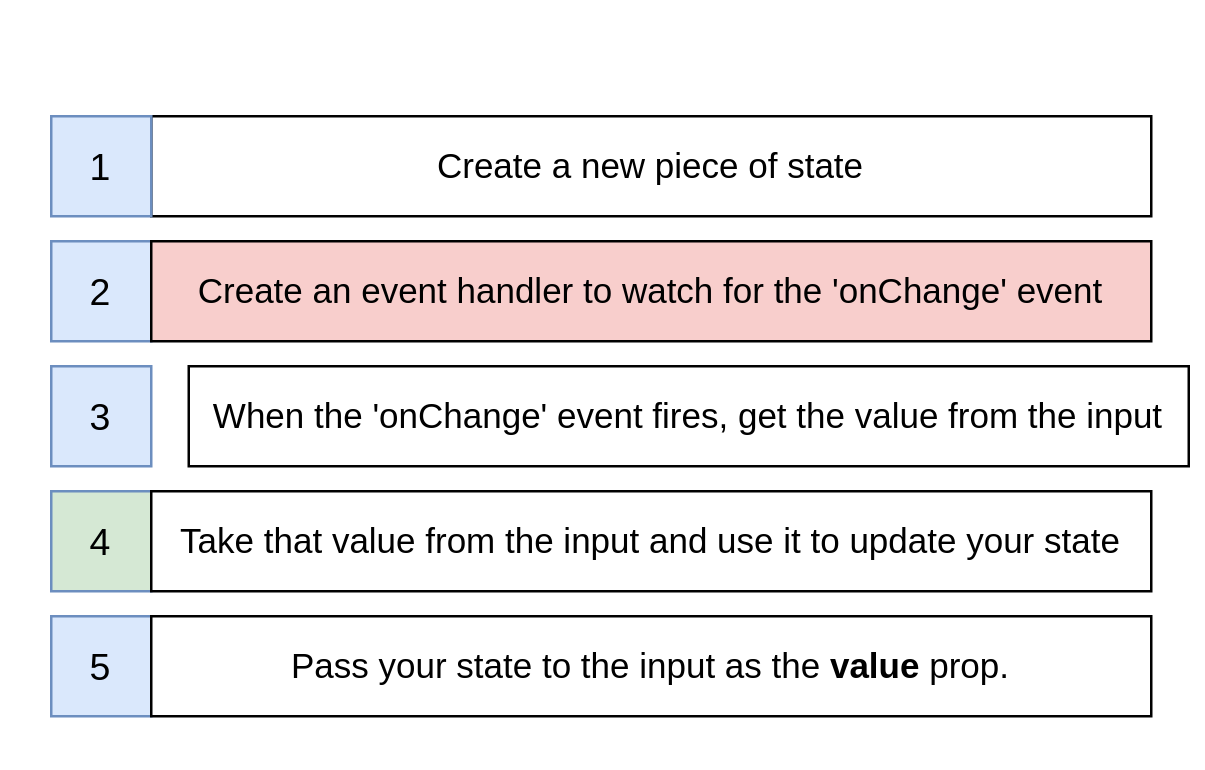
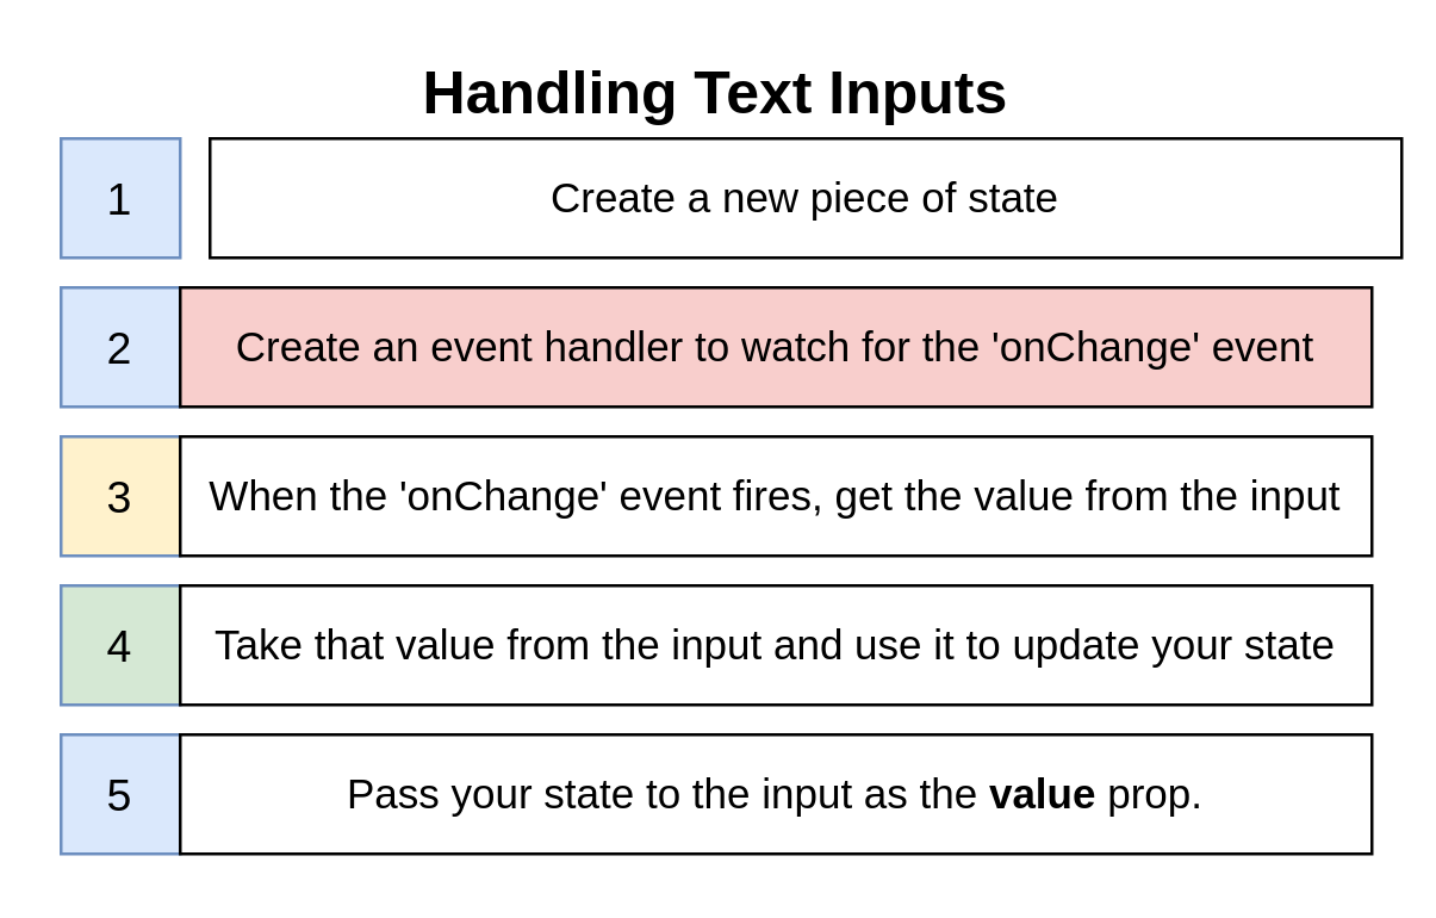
  <mxCell id="0" />
  <mxCell id="1" parent="0" />
- <mxCell id="2" value="Create a new piece of state" style="rounded=0;whiteSpace=wrap;html=1;shadow=0;strokeColor=#000000;fontSize=14;align=center;" vertex="1" parent="1"><mxGeometry x="60" y="46" width="400" height="40" as="geometry" /></mxCell>
+ <mxCell id="2" value="Create a new piece of state" style="rounded=0;whiteSpace=wrap;html=1;shadow=0;strokeColor=#000000;fontSize=14;align=center;" vertex="1" parent="1"><mxGeometry x="70" y="46" width="400" height="40" as="geometry" /></mxCell>
  <mxCell id="3" value="1" style="rounded=0;whiteSpace=wrap;html=1;shadow=0;strokeColor=#6c8ebf;fontSize=15;align=center;fillColor=#dae8fc;" vertex="1" parent="1"><mxGeometry x="20" y="46" width="40" height="40" as="geometry" /></mxCell>
  <mxCell id="4" value="2" style="rounded=0;whiteSpace=wrap;html=1;shadow=0;strokeColor=#6c8ebf;fontSize=15;align=center;fillColor=#dae8fc;" vertex="1" parent="1"><mxGeometry x="20" y="96" width="40" height="40" as="geometry" /></mxCell>
  <mxCell id="5" value="Create an event handler to watch for the 'onChange' event" style="rounded=0;whiteSpace=wrap;html=1;shadow=0;strokeColor=#000000;fontSize=14;align=center;fillColor=#f8cecc;" vertex="1" parent="1"><mxGeometry x="60" y="96" width="400" height="40" as="geometry" /></mxCell>
- <mxCell id="6" value="3" style="rounded=0;whiteSpace=wrap;html=1;shadow=0;strokeColor=#6c8ebf;fontSize=15;align=center;fillColor=#dae8fc;" vertex="1" parent="1"><mxGeometry x="20" y="146" width="40" height="40" as="geometry" /></mxCell>
- <mxCell id="8" value="When the 'onChange' event fires, get the value from the input" style="rounded=0;whiteSpace=wrap;html=1;shadow=0;strokeColor=#000000;fontSize=14;align=center;" vertex="1" parent="1"><mxGeometry x="75" y="146" width="400" height="40" as="geometry" /></mxCell>
+ <mxCell id="6" value="3" style="rounded=0;whiteSpace=wrap;html=1;shadow=0;strokeColor=#6c8ebf;fontSize=15;align=center;fillColor=#fff2cc;" vertex="1" parent="1"><mxGeometry x="20" y="146" width="40" height="40" as="geometry" /></mxCell>
+ <mxCell id="7" value="Handling Text Inputs" style="text;html=1;strokeColor=none;fillColor=none;align=center;verticalAlign=middle;whiteSpace=wrap;rounded=0;shadow=0;fontSize=20;fontStyle=1" vertex="1" parent="1"><mxGeometry x="70" y="20" width="340" height="20" as="geometry" /></mxCell>
+ <mxCell id="8" value="When the 'onChange' event fires, get the value from the input" style="rounded=0;whiteSpace=wrap;html=1;shadow=0;strokeColor=#000000;fontSize=14;align=center;" vertex="1" parent="1"><mxGeometry x="60" y="146" width="400" height="40" as="geometry" /></mxCell>
  <mxCell id="9" value="5" style="rounded=0;whiteSpace=wrap;html=1;shadow=0;strokeColor=#6c8ebf;fontSize=15;align=center;fillColor=#dae8fc;" vertex="1" parent="1"><mxGeometry x="20" y="246" width="40" height="40" as="geometry" /></mxCell>
  <mxCell id="10" value="Pass your state to the input as the &lt;b&gt;value&lt;/b&gt; prop." style="rounded=0;whiteSpace=wrap;html=1;shadow=0;strokeColor=#000000;fontSize=14;align=center;" vertex="1" parent="1"><mxGeometry x="60" y="246" width="400" height="40" as="geometry" /></mxCell>
  <mxCell id="11" value="4" style="rounded=0;whiteSpace=wrap;html=1;shadow=0;strokeColor=#6c8ebf;fontSize=15;align=center;fillColor=#d5e8d4;" vertex="1" parent="1"><mxGeometry x="20" y="196" width="40" height="40" as="geometry" /></mxCell>
  <mxCell id="12" value="Take that value from the input and use it to update your state" style="rounded=0;whiteSpace=wrap;html=1;shadow=0;strokeColor=#000000;fontSize=14;align=center;" vertex="1" parent="1"><mxGeometry x="60" y="196" width="400" height="40" as="geometry" /></mxCell>
